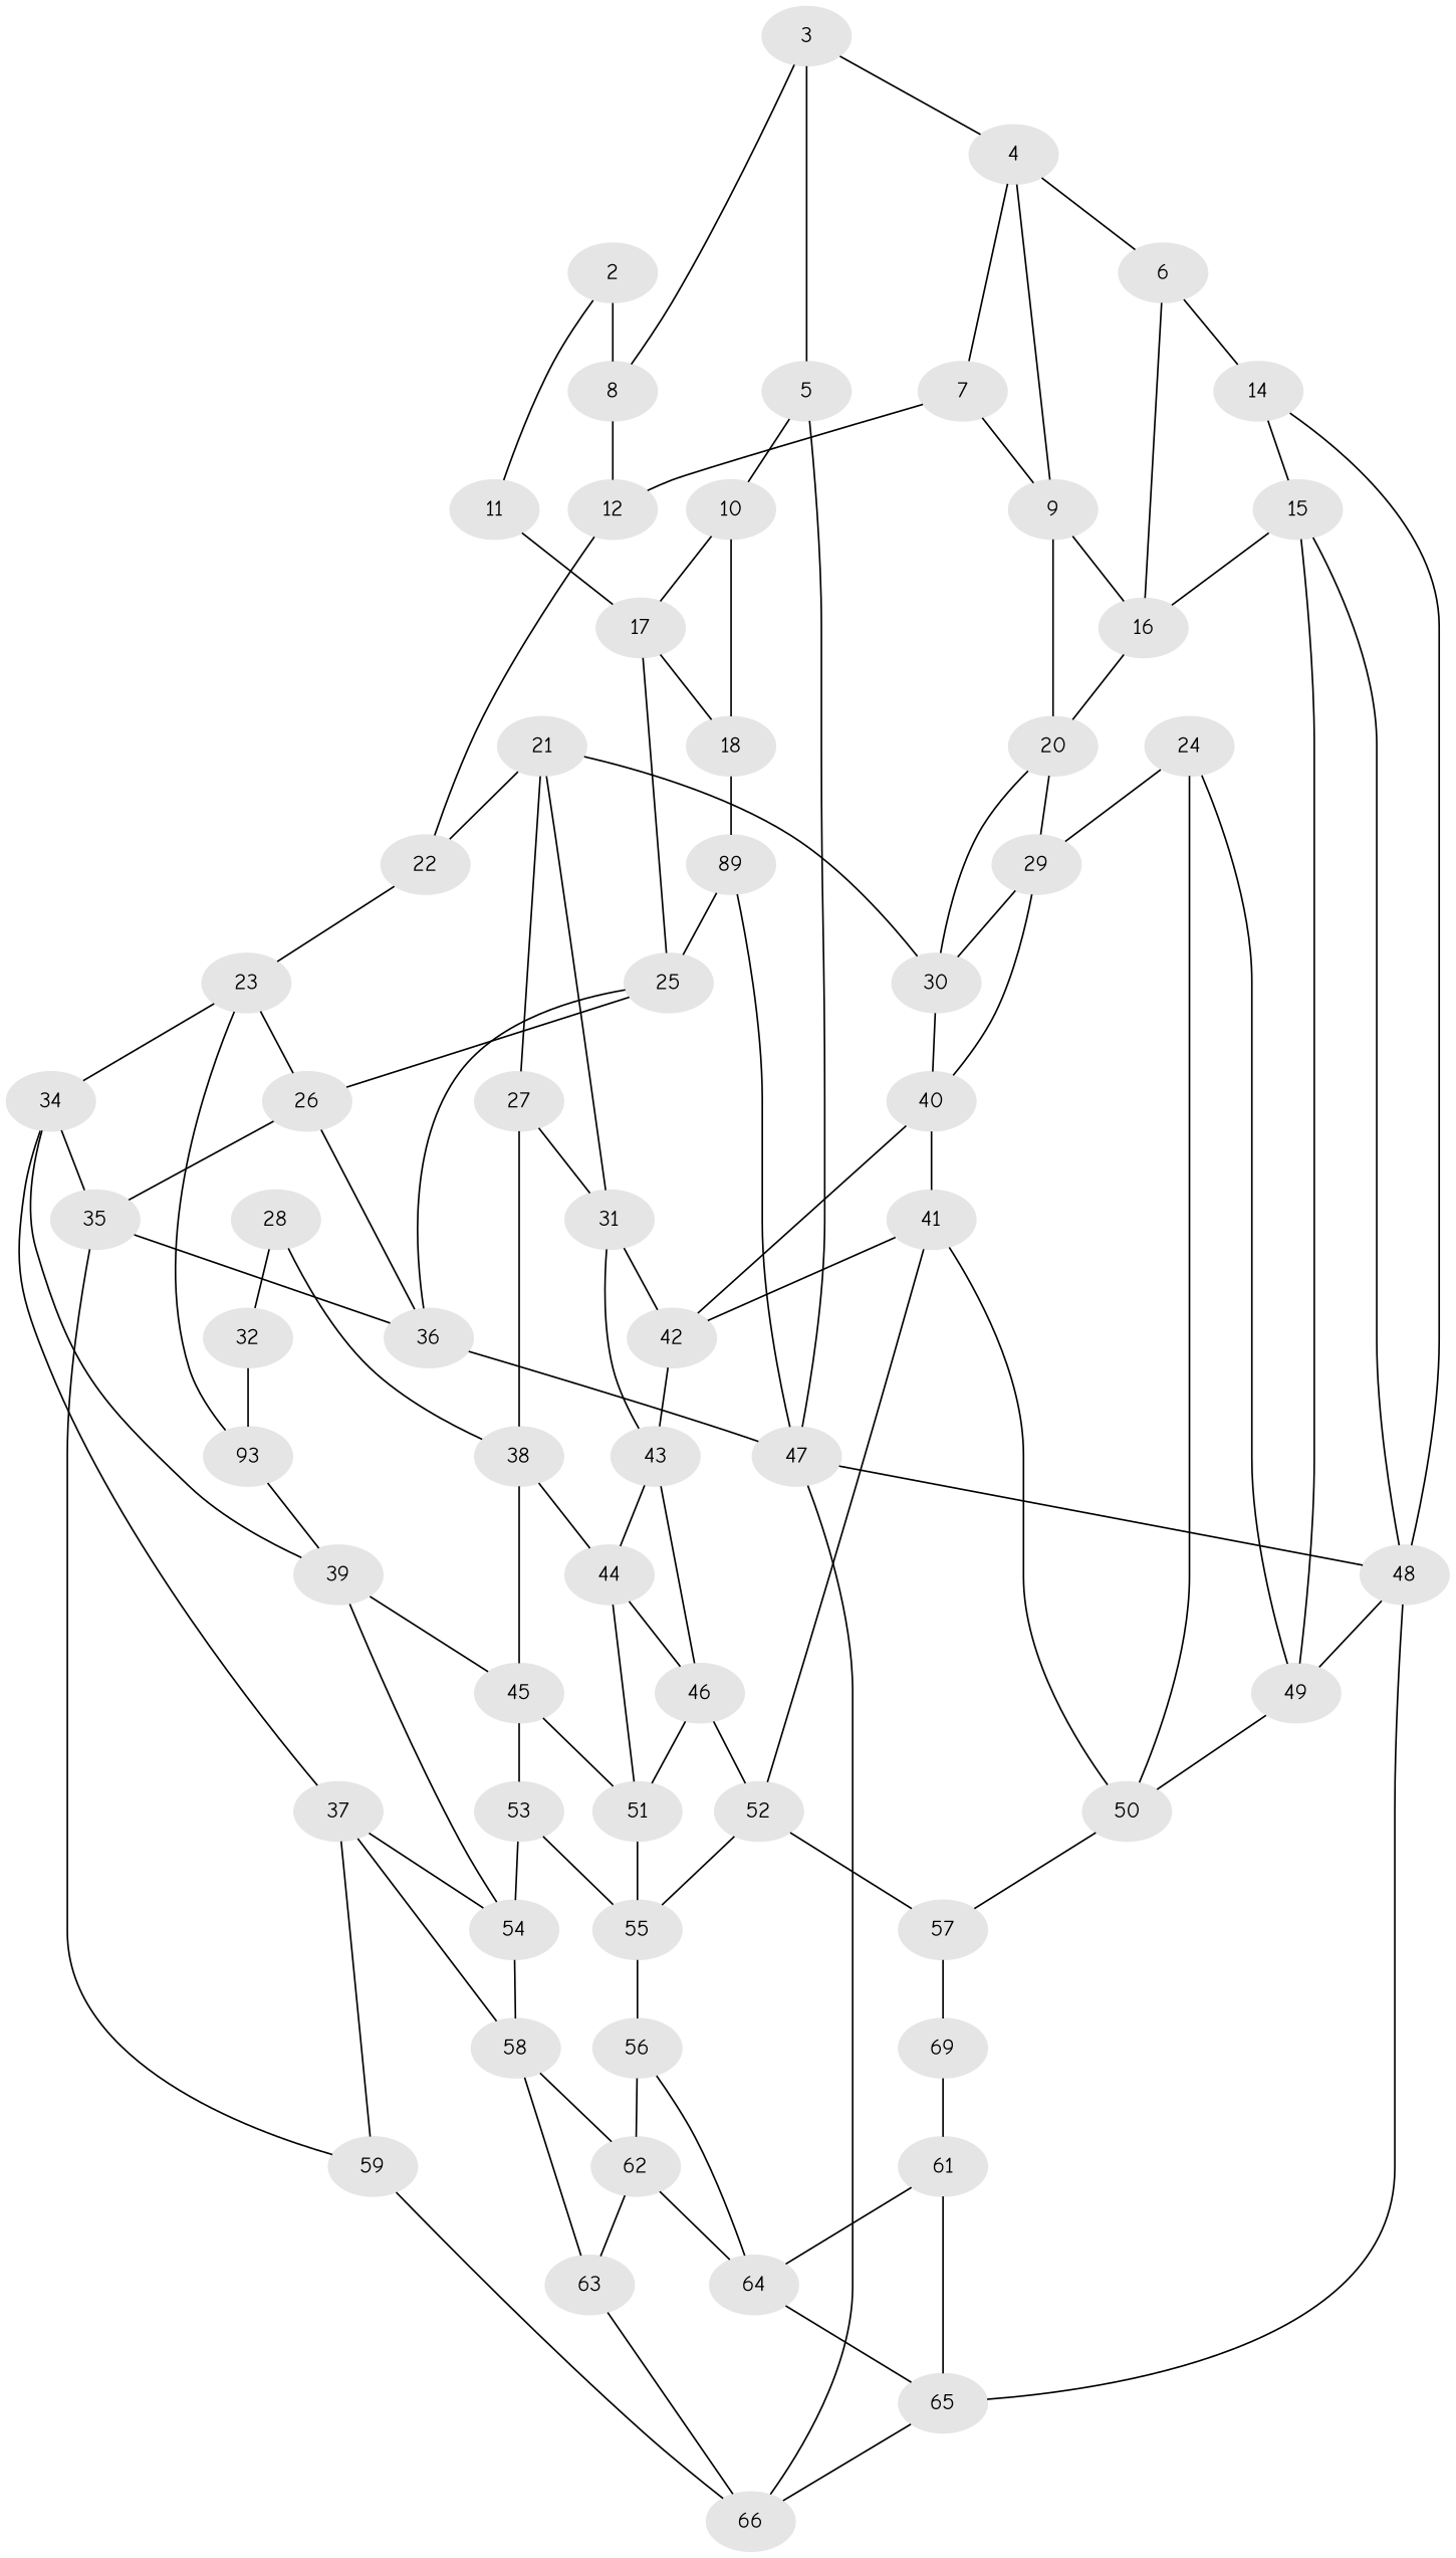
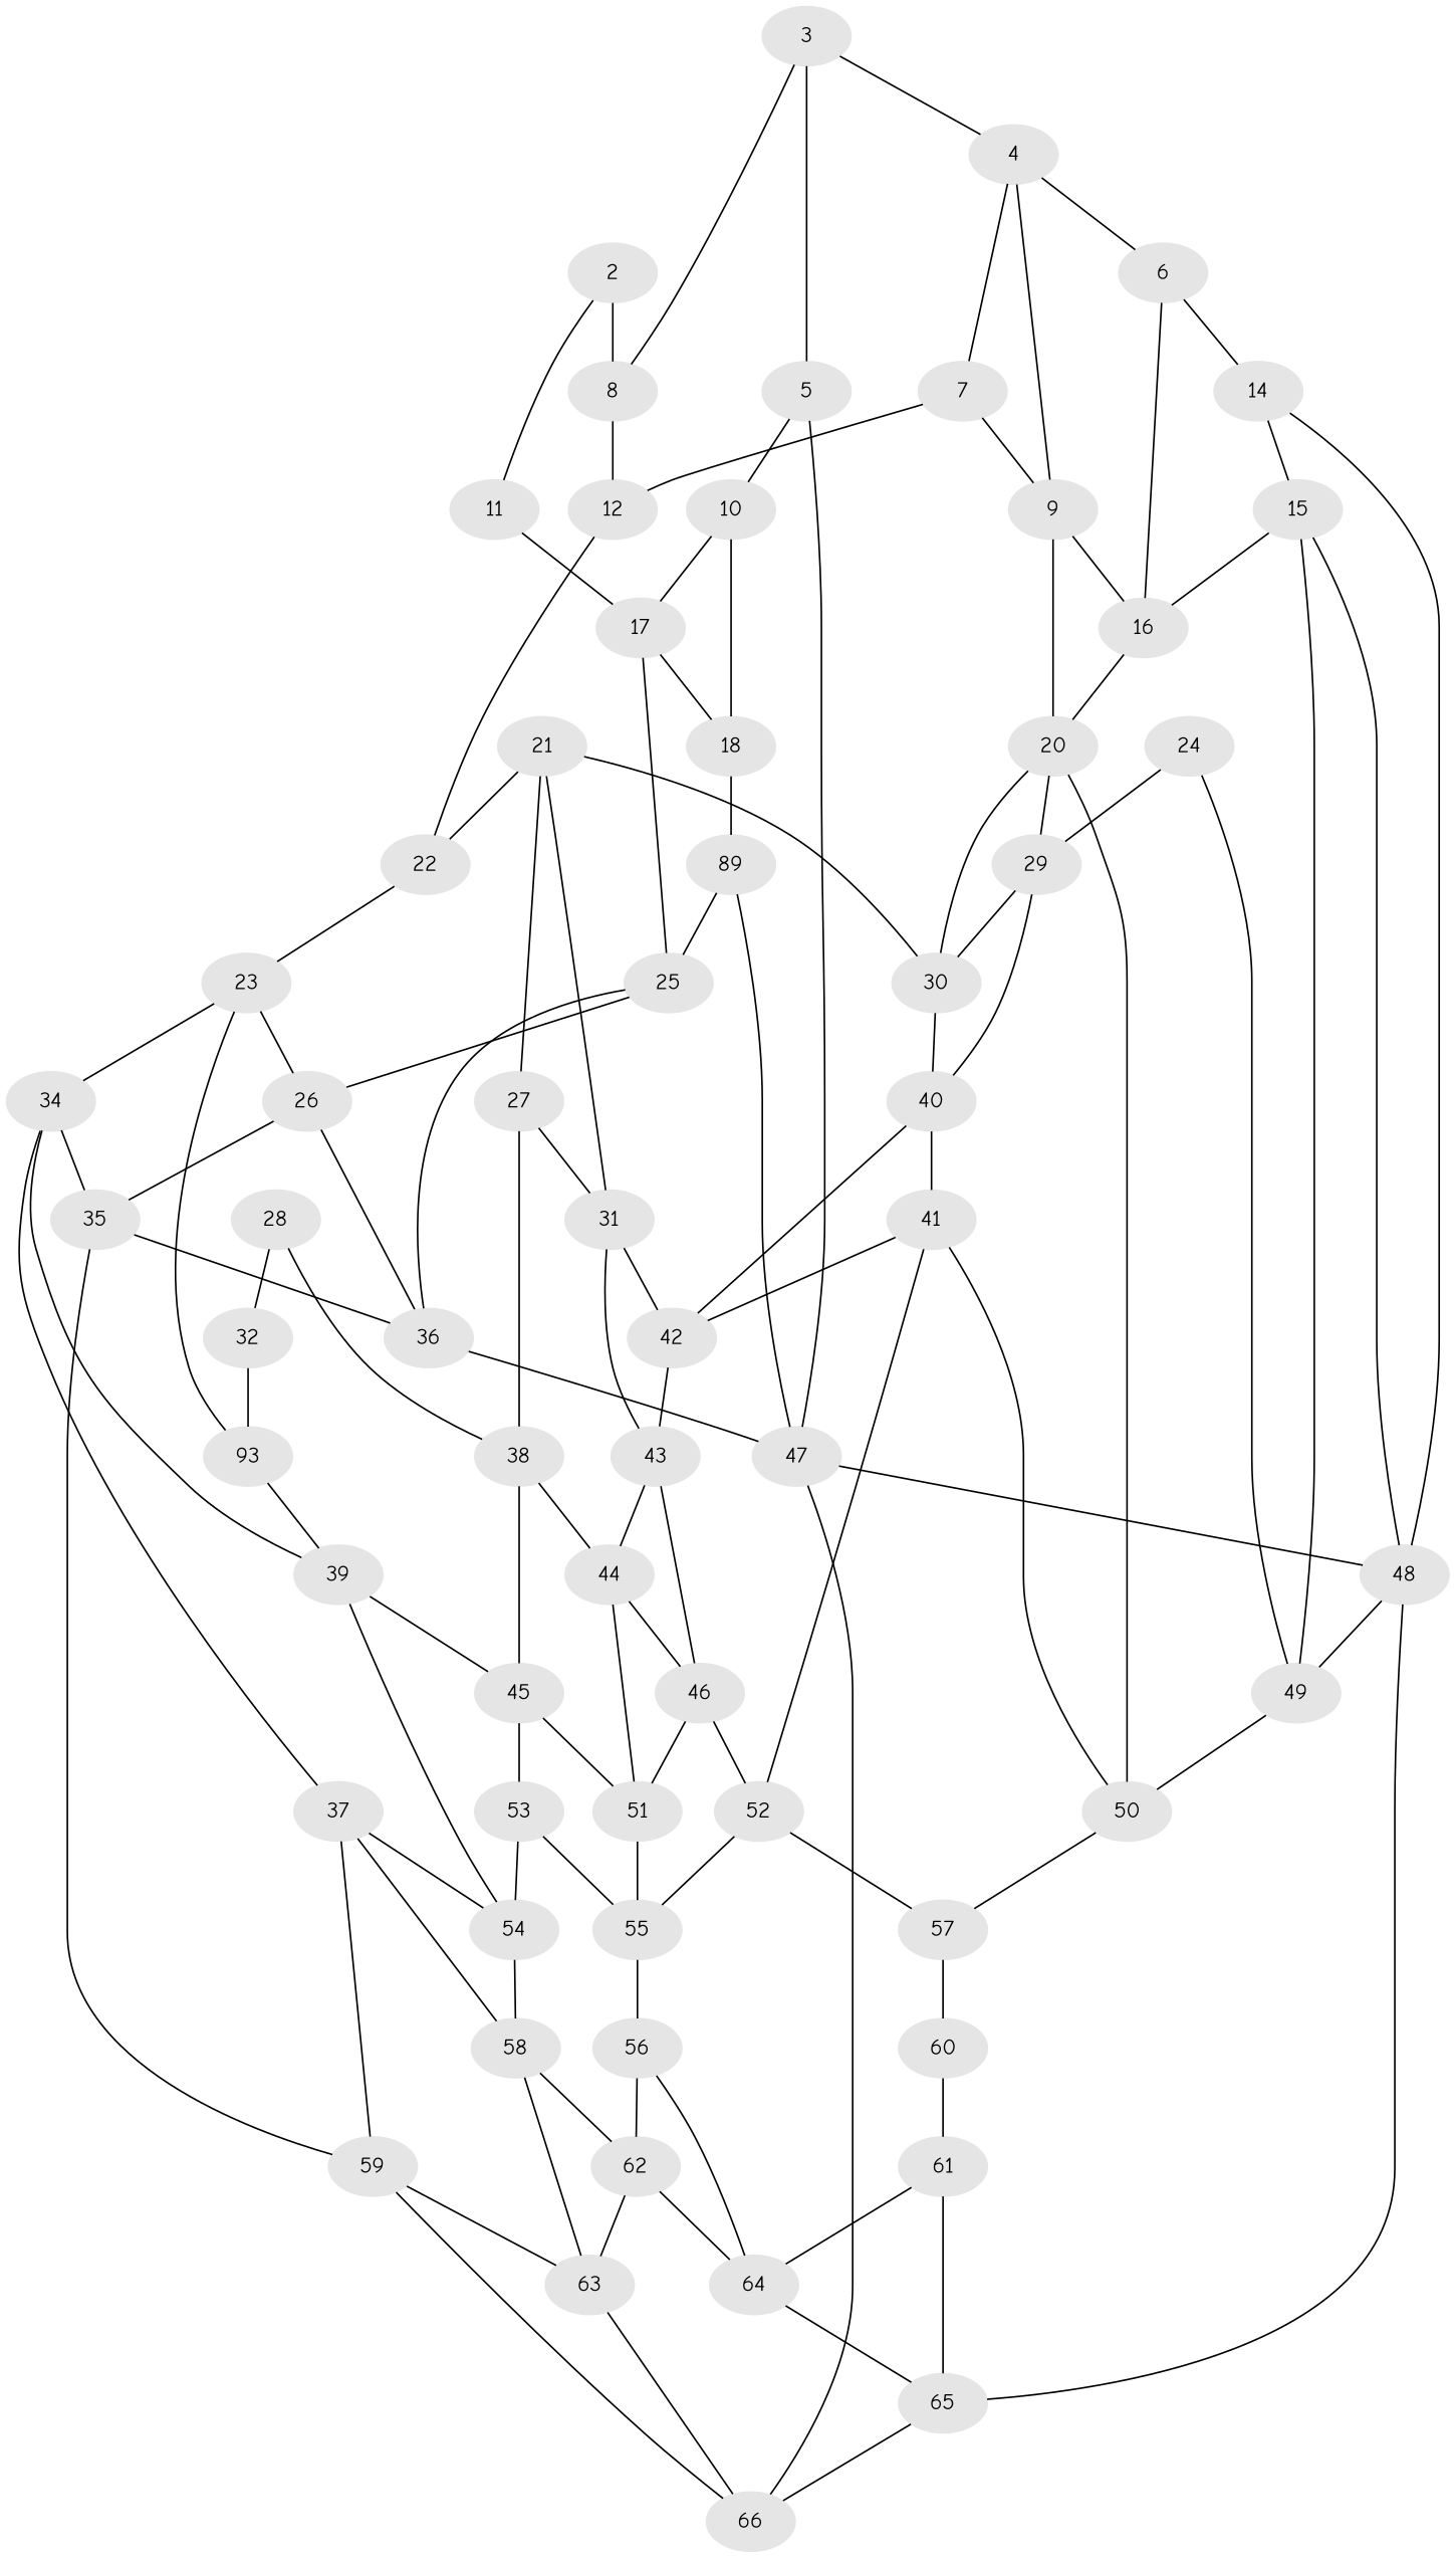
  graph {
    fontname="Comic Neue"
    node [color=gray90 fontname="Comic Neue" style=filled]
    edge [fontname="Comic Neue" weight=1.0]
    5
    10
    47
    17
    18
    11
    2
    8
    12
    3
    4
    6
    7
    9
    14
    16
    20
    48
    66
    15
    22
    29
    30
    25
    n25 [label=89]
    23
    49
    65
    50
    26
    36
    40
    21
    27
    31
    38
    42
    43
    n39 [label=93]
    34
    35
    39
    37
    24
    57
    59
    28
    32
    44
    45
    41
    46
    54
    58
    63
    62
    51
    53
    52
    55
-   60 [label=69]
+   60
    56
    64
    61
    5 -- 10
    5 -- 47
    10 -- 17
    10 -- 18
    47 -- 48 [weight=2.0]
    47 -- 66
    17 -- 18
    17 -- 25
    18 -- n25 [weight=2.0]
    11 -- 17
    2 -- 11
    2 -- 8 [weight=2.0]
    8 -- 12
    12 -- 22
    3 -- 5
    3 -- 8
    3 -- 4
    4 -- 6
    4 -- 7
    4 -- 9
    6 -- 14 [weight=2.0]
    6 -- 16
    7 -- 12
    7 -- 9
    9 -- 16
    9 -- 20
    14 -- 48
    14 -- 15
    16 -- 20
    20 -- 29
    20 -- 30
    48 -- 49
    48 -- 65
    15 -- 16
    15 -- 48
    15 -- 49
    22 -- 23
    29 -- 30
    29 -- 40
    30 -- 40
    25 -- 26
    25 -- 36
    n25 -- 47
    n25 -- 25
    23 -- 26
    23 -- n39
    23 -- 34
    49 -- 50
    65 -- 66
    50 -- 57
    26 -- 36
    26 -- 35
    36 -- 47
    40 -- 42
    40 -- 41
    21 -- 22
    21 -- 30
    21 -- 27
    21 -- 31
    27 -- 31
    27 -- 38
    31 -- 42
    31 -- 43
    38 -- 44
    38 -- 45
    42 -- 43
    43 -- 44
    43 -- 46
    n39 -- 39
    34 -- 35
    34 -- 39
    34 -- 37
    35 -- 36
    35 -- 59
    39 -- 45
    39 -- 54
    37 -- 59
    37 -- 54
    37 -- 58
    24 -- 29
    24 -- 49
-   24 -- 50
+   20 -- 50
    57 -- 60 [weight=2.0]
    59 -- 66
+   59 -- 63
    28 -- 38
    28 -- 32 [weight=2.0]
    32 -- n39 [weight=2.0]
    44 -- 46
    44 -- 51
    45 -- 51
    45 -- 53
    41 -- 50
    41 -- 42
    41 -- 52
    46 -- 51
    46 -- 52
    54 -- 58
    58 -- 63
    58 -- 62
    63 -- 66
    62 -- 63
    62 -- 64
    51 -- 55
    53 -- 54
    53 -- 55
    52 -- 57
    52 -- 55
    55 -- 56
    60 -- 61 [weight=2.0]
    56 -- 62
    56 -- 64
    64 -- 65
    61 -- 65
    61 -- 64
  }
